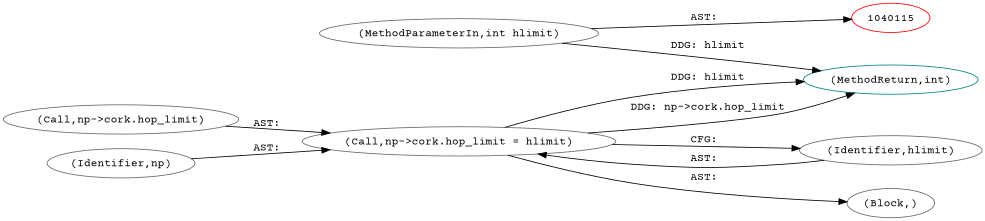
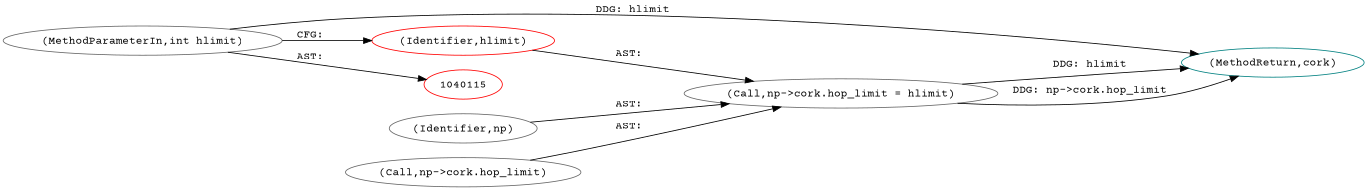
  digraph {
    fontname="Courier Prime"
    rankdir=LR
    node [color=gray40 fontname="Courier Prime"]
    edge [fontname="Courier Prime"]
    n1 [label="(Call,np->cork.hop_limit = hlimit)"]
-   n2 [label="(Identifier,hlimit)"]
-   n3 [label="(Block,)"]
-   n4 [color=teal label="(MethodReturn,int)"]
+   n2 [color=red label="(Identifier,hlimit)"]
+   n4 [color=teal label="(MethodReturn,cork)"]
    n5 [label="(MethodParameterIn,int hlimit)"]
    n6 [color=red label=1040115]
    n7 [label="(Call,np->cork.hop_limit)"]
    n8 [label="(Identifier,np)"]
-   n1 -> n2 [label="CFG: "]
-   n1 -> n3 [label="AST: "]
+   n5 -> n2 [label="CFG: "]
    n1 -> n4 [label="DDG: hlimit"]
    n1 -> n4 [label="DDG: np->cork.hop_limit"]
    n2 -> n1 [label="AST: "]
    n5 -> n4 [label="DDG: hlimit"]
    n5 -> n6 [label="AST: "]
    n7 -> n1 [label="AST: "]
    n8 -> n1 [label="AST: "]
  }
